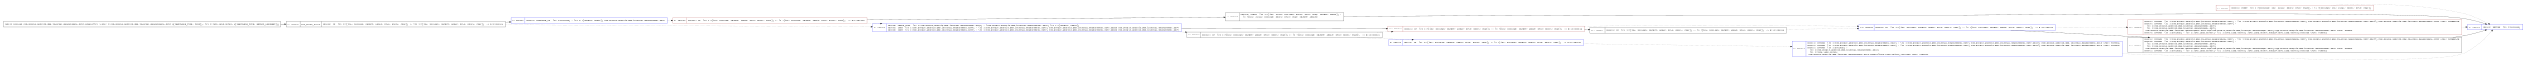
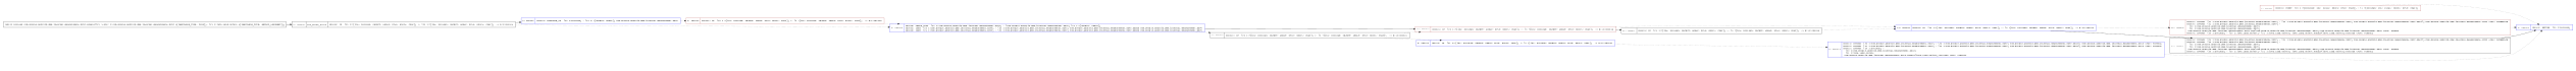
  digraph {
    fontname="Courier Prime"
    rankdir=LR
    node [color=black fontname="Courier Prime" shape=record]
    edge [fontname="Courier Prime" style=dotted]
    n1 [label="{0\:\ 0x0000|MTH_ENTER_BLOCK\l|0x0000: IF  (r2 I:?[int, boolean, OBJECT, ARRAY, byte, short, char]) != (r3 I:?[int, boolean, OBJECT, ARRAY, byte, short, char])  \-\> B:3:0x0004 \l}"]
    n2 [color=blue label="{3\:\ 0x0004|0x0004: INSTANCE_OF  (r0 I:boolean) = (r3 I:?[OBJECT, ARRAY]) com.google.android.gms.internal.measurement.zzvc \l}"]
    n3 [color=blue label="{6\:\ 0x000a|0x000a: CHECK_CAST  (r3 I:com.google.android.gms.internal.measurement.zzvc) = (com.google.android.gms.internal.measurement.zzvc) (r3 I:?[OBJECT, ARRAY]) \l0x000c: IGET  (r0 I:com.google.android.gms.internal.measurement.zzvv) = (r2 I:com.google.android.gms.internal.measurement.zzvc) com.google.android.gms.internal.measurement.zzvc.zzbzx com.google.android.gms.internal.measurement.zzvv \l0x000e: IGET  (r1 I:com.google.android.gms.internal.measurement.zzvv) = (r3 I:com.google.android.gms.internal.measurement.zzvc) com.google.android.gms.internal.measurement.zzvc.zzbzx com.google.android.gms.internal.measurement.zzvv \l}"]
    n4 [color=brown label="{1\:\ 0x0002|0x0002: CONST  (r0 I:?[boolean, int, float, short, byte, char]) = (1 ?[boolean, int, float, short, byte, char]) \l}"]
    n5 [color=blue label="{2\:\ 0x0003|0x0003: RETURN  (r0 I:boolean) \l}"]
    n6 [color=brown label="{4\:\ 0x0006|0x0006: IF  (r0 I:?[int, boolean, OBJECT, ARRAY, byte, short, char]) != (0 ?[int, boolean, OBJECT, ARRAY, byte, short, char])  \-\> B:6:0x000a \l}"]
-   n7 [label="{5\:\ 0x0008|0x0008: CONST  (r0 I:?[int, float, boolean, short, byte, char, OBJECT, ARRAY]) = \l  (0 ?[int, float, boolean, short, byte, char, OBJECT, ARRAY])\l \l}"]
    n8 [label="{7\:\ 0x0010|0x0010: IF  (r0 I:?[int, boolean, OBJECT, ARRAY, byte, short, char]) != (0 ?[int, boolean, OBJECT, ARRAY, byte, short, char])  \-\> B:10:0x0021 \l}"]
    n9 [color=brown label="{10\:\ 0x0021|0x0021: IF  (r0 I:?[int, boolean, OBJECT, ARRAY, byte, short, char]) == (0 ?[int, boolean, OBJECT, ARRAY, byte, short, char])  \-\> B:13:0x002a \l}"]
    n10 [color=blue label="{8\:\ 0x0012|0x0012: IF  (r1 I:?[int, boolean, OBJECT, ARRAY, byte, short, char]) != (0 ?[int, boolean, OBJECT, ARRAY, byte, short, char])  \-\> B:10:0x0021 \l}"]
    n11 [color=blue label="{9\:\ 0x0014|0x0014: INVOKE  (r0 I:com.google.android.gms.internal.measurement.zzte) = (r2 I:com.google.android.gms.internal.measurement.zzvc) com.google.android.gms.internal.measurement.zzvc.zztw():com.google.android.gms.internal.measurement.zzte type: VIRTUAL \l0x0018: INVOKE  (r1 I:com.google.android.gms.internal.measurement.zzte) = (r3 I:com.google.android.gms.internal.measurement.zzvc) com.google.android.gms.internal.measurement.zzvc.zztw():com.google.android.gms.internal.measurement.zzte type: VIRTUAL \l0x001c: INVOKE  (r0 I:boolean) = \l  (r0 I:com.google.android.gms.internal.measurement.zzte)\l  (r1 I:java.lang.Object)\l com.google.android.gms.internal.measurement.zzte.equals(java.lang.Object):boolean type: VIRTUAL \l}"]
    n12 [label="{11\:\ 0x0023|0x0023: IF  (r1 I:?[int, boolean, OBJECT, ARRAY, byte, short, char]) == (0 ?[int, boolean, OBJECT, ARRAY, byte, short, char])  \-\> B:13:0x002a \l}"]
    n13 [color=blue label="{13\:\ 0x002a|0x002a: IF  (r0 I:?[int, boolean, OBJECT, ARRAY, byte, short, char]) == (0 ?[int, boolean, OBJECT, ARRAY, byte, short, char])  \-\> B:15:0x0039 \l}"]
    n14 [color=brown label="{14\:\ 0x002c|0x002c: INVOKE  (r1 I:com.google.android.gms.internal.measurement.zzvv) = (r0 I:com.google.android.gms.internal.measurement.zzvv) com.google.android.gms.internal.measurement.zzvv.zzwj():com.google.android.gms.internal.measurement.zzvv type: INTERFACE \l0x0030: INVOKE  (r1 I:com.google.android.gms.internal.measurement.zzvv) = \l  (r3 I:com.google.android.gms.internal.measurement.zzvc)\l  (r1 I:com.google.android.gms.internal.measurement.zzvv)\l com.google.android.gms.internal.measurement.zzvc.zzh(com.google.android.gms.internal.measurement.zzvv):com.google.android.gms.internal.measurement.zzvv type: DIRECT \l0x0034: INVOKE  (r0 I:boolean) = (r0 I:java.lang.Object), (r1 I:java.lang.Object) java.lang.Object.equals(java.lang.Object):boolean type: VIRTUAL \l}"]
    n15 [label="{15\:\ 0x0039|0x0039: INVOKE  (r0 I:com.google.android.gms.internal.measurement.zzvv) = (r1 I:com.google.android.gms.internal.measurement.zzvv) com.google.android.gms.internal.measurement.zzvv.zzwj():com.google.android.gms.internal.measurement.zzvv type: INTERFACE \l0x003d: INVOKE  (r0 I:com.google.android.gms.internal.measurement.zzvv) = \l  (r2 I:com.google.android.gms.internal.measurement.zzvc)\l  (r0 I:com.google.android.gms.internal.measurement.zzvv)\l com.google.android.gms.internal.measurement.zzvc.zzh(com.google.android.gms.internal.measurement.zzvv):com.google.android.gms.internal.measurement.zzvv type: DIRECT \l0x0041: INVOKE  (r0 I:boolean) = (r0 I:java.lang.Object), (r1 I:java.lang.Object) java.lang.Object.equals(java.lang.Object):boolean type: VIRTUAL \l}"]
    n16 [label="{public boolean com.google.android.gms.internal.measurement.zzvc.equals((r2 'this' I:com.google.android.gms.internal.measurement.zzvc A[IMMUTABLE_TYPE, THIS]), (r3 I:java.lang.Object A[IMMUTABLE_TYPE, METHOD_ARGUMENT])) }"]
    n1 -> n2 [style=solid]
    n1 -> n3
    n2 -> n6
    n3 -> n8
    n3 -> n9 [style=solid]
    n4 -> n5
    n6 -> n3
-   n6 -> n7 [style=solid]
-   n7 -> n5 [style=solid]
    n8 -> n9
    n8 -> n10
    n9 -> n12 [style=solid]
    n9 -> n13
    n10 -> n11
    n11 -> n5
    n12 -> n13
    n13 -> n14
    n13 -> n15 [style=solid]
    n14 -> n5
    n15 -> n5 [style=solid]
    n16 -> n1 [style=solid]
  }
